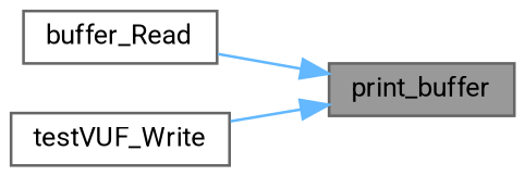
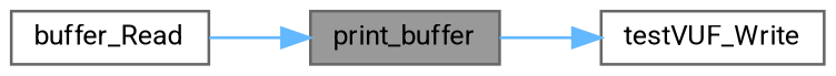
  digraph {
    fontname=Roboto
    rankdir=RL
    node [color=grey40 fillcolor=white fontname=Roboto fontsize=10 shape=box style=filled]
    edge [color=steelblue1 dir=back fontname=Roboto fontsize=10 labelfontname=Helvetica labelfontsize=10 style=solid]
    n1 [color=gray40 fillcolor=grey60 fontcolor=black height=0.2 label=print_buffer width=0.4]
    n2 [height=0.2 label=buffer_Read width=0.4]
    n3 [height=0.2 label=testVUF_Write width=0.4]
    n1 -> n2
-   n1 -> n3
+   n3 -> n1
  }
